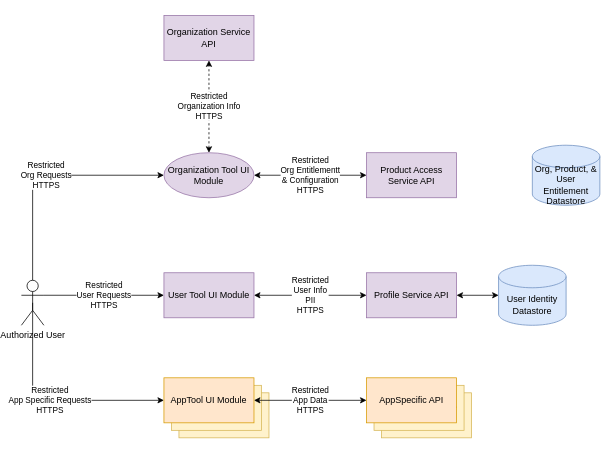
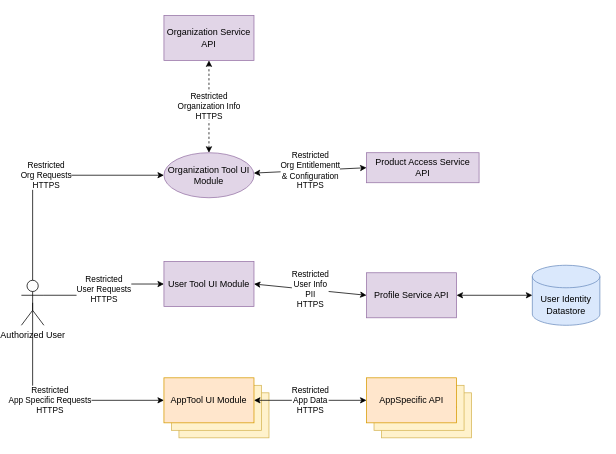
  <mxCell id="0" />
  <mxCell id="1" parent="0" />
  <mxCell id="2" value="AppTool UI Module" style="rounded=0;whiteSpace=wrap;html=1;fillColor=#fff2cc;strokeColor=#d6b656;" vertex="1" parent="1"><mxGeometry x="230" y="523" width="120" height="60" as="geometry" /></mxCell>
  <mxCell id="3" value="Authorized User" style="shape=umlActor;verticalLabelPosition=bottom;verticalAlign=top;html=1;outlineConnect=0;" parent="1" vertex="1"><mxGeometry x="20" y="373" width="30" height="60" as="geometry" /></mxCell>
  <mxCell id="4" value="Restricted&lt;br&gt;Org Requests&lt;br&gt;HTTPS" style="endArrow=classic;html=1;rounded=0;entryX=0;entryY=0.5;entryDx=0;entryDy=0;exitX=0.5;exitY=0;exitDx=0;exitDy=0;exitPerimeter=0;edgeStyle=orthogonalEdgeStyle;" parent="1" source="3" target="9" edge="1"><mxGeometry width="50" height="50" relative="1" as="geometry"><mxPoint x="80" y="393" as="sourcePoint" /><mxPoint x="170" y="323" as="targetPoint" /></mxGeometry></mxCell>
  <mxCell id="5" value="Organization Service&lt;br&gt;API" style="rounded=0;whiteSpace=wrap;html=1;fillColor=#e1d5e7;strokeColor=#9673a6;" vertex="1" parent="1"><mxGeometry x="210" y="20" width="120" height="60" as="geometry" /></mxCell>
- <mxCell id="6" value="Product Access Service API" style="rounded=0;whiteSpace=wrap;html=1;fillColor=#e1d5e7;strokeColor=#9673a6;" vertex="1" parent="1"><mxGeometry x="480" y="203" width="120" height="60" as="geometry" /></mxCell>
+ <mxCell id="6" value="Product Access Service API" style="rounded=0;whiteSpace=wrap;html=1;fillColor=#e1d5e7;strokeColor=#9673a6;" vertex="1" parent="1"><mxGeometry x="480" y="203" width="150" height="40" as="geometry" /></mxCell>
  <mxCell id="7" value="" style="edgeStyle=orthogonalEdgeStyle;rounded=0;orthogonalLoop=1;jettySize=auto;html=1;fontSize=14;startArrow=classic;startFill=1;" edge="1" parent="1" source="8" target="23"><mxGeometry relative="1" as="geometry" /></mxCell>
  <mxCell id="8" value="Profile Service API" style="rounded=0;whiteSpace=wrap;html=1;fillColor=#e1d5e7;strokeColor=#9673a6;" vertex="1" parent="1"><mxGeometry x="480" y="363" width="120" height="60" as="geometry" /></mxCell>
  <mxCell id="9" value="Organization Tool UI Module" style="ellipse;whiteSpace=wrap;html=1;fillColor=#e1d5e7;strokeColor=#9673a6;" vertex="1" parent="1"><mxGeometry x="210" y="203" width="120" height="60" as="geometry" /></mxCell>
- <mxCell id="10" value="User Tool UI Module" style="rounded=0;whiteSpace=wrap;html=1;fillColor=#e1d5e7;strokeColor=#9673a6;" vertex="1" parent="1"><mxGeometry x="210" y="363" width="120" height="60" as="geometry" /></mxCell>
+ <mxCell id="10" value="User Tool UI Module" style="rounded=0;whiteSpace=wrap;html=1;fillColor=#e1d5e7;strokeColor=#9673a6;" vertex="1" parent="1"><mxGeometry x="210" y="348" width="120" height="60" as="geometry" /></mxCell>
  <mxCell id="11" value="AppTool UI Module" style="rounded=0;whiteSpace=wrap;html=1;fillColor=#fff2cc;strokeColor=#d6b656;" vertex="1" parent="1"><mxGeometry x="220" y="513" width="120" height="60" as="geometry" /></mxCell>
  <mxCell id="12" value="AppTool UI Module" style="rounded=0;whiteSpace=wrap;html=1;fillColor=#ffe6cc;strokeColor=#d79b00;" vertex="1" parent="1"><mxGeometry x="210" y="503" width="120" height="60" as="geometry" /></mxCell>
  <mxCell id="13" value="Restricted&lt;br&gt;User Requests&lt;br&gt;HTTPS" style="endArrow=classic;html=1;rounded=0;entryX=0;entryY=0.5;entryDx=0;entryDy=0;exitX=1;exitY=0.333;exitDx=0;exitDy=0;exitPerimeter=0;edgeStyle=orthogonalEdgeStyle;" edge="1" parent="1" source="3" target="10"><mxGeometry width="50" height="50" relative="1" as="geometry"><mxPoint x="110" y="343" as="sourcePoint" /><mxPoint x="160" y="293" as="targetPoint" /></mxGeometry></mxCell>
  <mxCell id="14" value="Restricted&lt;br&gt;App Specific Requests&lt;br&gt;HTTPS" style="endArrow=classic;html=1;rounded=0;entryX=0;entryY=0.5;entryDx=0;entryDy=0;exitX=0.5;exitY=0.5;exitDx=0;exitDy=0;exitPerimeter=0;edgeStyle=orthogonalEdgeStyle;" edge="1" parent="1" source="3" target="12"><mxGeometry width="50" height="50" relative="1" as="geometry"><mxPoint x="20" y="323" as="sourcePoint" /><mxPoint x="220" y="403" as="targetPoint" /><Array as="points"><mxPoint x="35" y="533" /></Array></mxGeometry></mxCell>
  <mxCell id="15" value="AppTool UI Module" style="rounded=0;whiteSpace=wrap;html=1;fillColor=#fff2cc;strokeColor=#d6b656;" vertex="1" parent="1"><mxGeometry x="500" y="523" width="120" height="60" as="geometry" /></mxCell>
  <mxCell id="16" value="AppTool UI Module" style="rounded=0;whiteSpace=wrap;html=1;fillColor=#fff2cc;strokeColor=#d6b656;" vertex="1" parent="1"><mxGeometry x="490" y="513" width="120" height="60" as="geometry" /></mxCell>
  <mxCell id="17" value="AppSpecific API" style="rounded=0;whiteSpace=wrap;html=1;fillColor=#ffe6cc;strokeColor=#d79b00;" vertex="1" parent="1"><mxGeometry x="480" y="503" width="120" height="60" as="geometry" /></mxCell>
  <mxCell id="18" value="Restricted&lt;br&gt;Org Entitlementt &lt;br&gt;&amp;amp; Configuration&lt;br&gt;HTTPS" style="endArrow=classic;html=1;rounded=0;entryX=0;entryY=0.5;entryDx=0;entryDy=0;startArrow=classic;startFill=1;" edge="1" parent="1" source="9" target="6"><mxGeometry width="50" height="50" relative="1" as="geometry"><mxPoint x="380" y="323" as="sourcePoint" /><mxPoint x="430" y="273" as="targetPoint" /></mxGeometry></mxCell>
  <mxCell id="19" value="Restricted&lt;br&gt;User Info&lt;br&gt;PII&lt;br&gt;HTTPS" style="endArrow=classic;html=1;rounded=0;entryX=0;entryY=0.5;entryDx=0;entryDy=0;exitX=1;exitY=0.5;exitDx=0;exitDy=0;startArrow=classic;startFill=1;" edge="1" parent="1" source="10" target="8"><mxGeometry width="50" height="50" relative="1" as="geometry"><mxPoint x="400" y="393" as="sourcePoint" /><mxPoint x="450" y="343" as="targetPoint" /></mxGeometry></mxCell>
  <mxCell id="20" value="Restricted&lt;br&gt;App Data&lt;br&gt;HTTPS" style="endArrow=classic;html=1;rounded=0;entryX=0;entryY=0.5;entryDx=0;entryDy=0;exitX=1;exitY=0.5;exitDx=0;exitDy=0;startArrow=classic;startFill=1;" edge="1" parent="1" source="12" target="17"><mxGeometry width="50" height="50" relative="1" as="geometry"><mxPoint x="340" y="459" as="sourcePoint" /><mxPoint x="480" y="459" as="targetPoint" /></mxGeometry></mxCell>
  <mxCell id="21" value="Restricted&lt;br&gt;Organization Info&lt;br&gt;HTTPS" style="endArrow=classic;html=1;rounded=0;entryX=0.5;entryY=1;entryDx=0;entryDy=0;exitX=0.5;exitY=0;exitDx=0;exitDy=0;startArrow=classic;startFill=1;dashed=1;" edge="1" parent="1" source="9" target="5"><mxGeometry width="50" height="50" relative="1" as="geometry"><mxPoint x="350" y="370" as="sourcePoint" /><mxPoint x="490" y="370" as="targetPoint" /></mxGeometry></mxCell>
- <mxCell id="22" value="Org, Product, &amp;amp; User Entitlement&lt;br&gt;Datastore" style="shape=cylinder3;whiteSpace=wrap;html=1;boundedLbl=1;backgroundOutline=1;size=15;fillColor=#dae8fc;strokeColor=#6c8ebf;" vertex="1" parent="1"><mxGeometry x="701" y="193" width="90" height="80" as="geometry" /></mxCell>
- <mxCell id="23" value="User Identity&lt;br&gt;Datastore" style="shape=cylinder3;whiteSpace=wrap;html=1;boundedLbl=1;backgroundOutline=1;size=15;fillColor=#dae8fc;strokeColor=#6c8ebf;" vertex="1" parent="1"><mxGeometry x="656" y="353" width="90" height="80" as="geometry" /></mxCell>
+ <mxCell id="23" value="User Identity&lt;br&gt;Datastore" style="shape=cylinder3;whiteSpace=wrap;html=1;boundedLbl=1;backgroundOutline=1;size=15;fillColor=#dae8fc;strokeColor=#6c8ebf;" vertex="1" parent="1"><mxGeometry x="701" y="353" width="90" height="80" as="geometry" /></mxCell>
